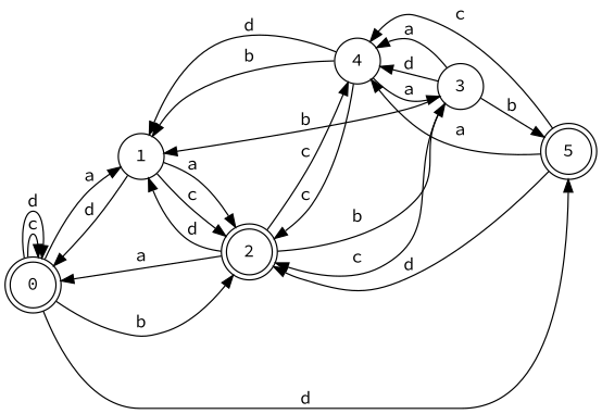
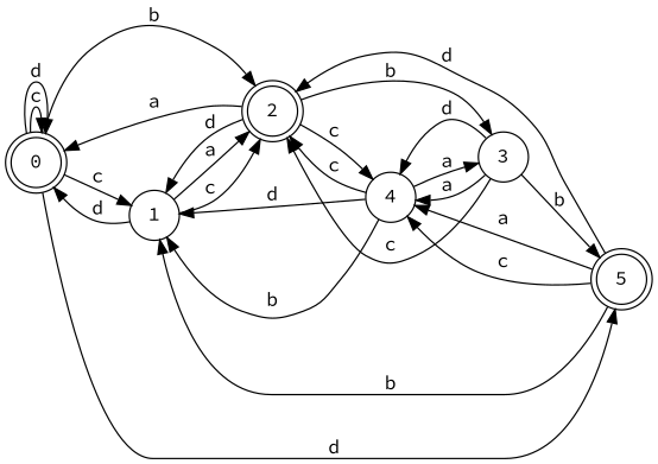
  digraph {
    fontname="Source Code Pro"
    rankdir=LR
    node [color=black fillcolor=white fontname="Source Code Pro" shape=doublecircle style="rounded,filled"]
    edge [fontname="Source Code Pro"]
    n1 [label=0]
    n2 [label=1 shape=circle style=filled]
    n3 [label=2]
    n4 [label=5]
    n5 [label=3 shape=circle style=filled]
    n6 [label=4 shape=circle]
    n1 -> n1 [label=c]
    n1 -> n1 [label=d]
-   n1 -> n2 [label=a]
+   n1 -> n2 [label=c]
    n1 -> n3 [label=b]
    n1 -> n4 [label=d]
    n2 -> n1 [label=d]
    n2 -> n3 [label=a]
    n2 -> n3 [label=c]
    n3 -> n1 [label=a]
    n3 -> n2 [label=d]
    n3 -> n5 [label=b]
    n3 -> n6 [label=c]
-   n5 -> n2 [label=b]
+   n4 -> n2 [label=b]
    n4 -> n3 [label=d]
    n4 -> n6 [label=a]
    n4 -> n6 [label=c]
    n5 -> n3 [label=c]
    n5 -> n4 [label=b]
    n5 -> n6 [label=a]
    n5 -> n6 [label=d]
    n6 -> n2 [label=b]
    n6 -> n2 [label=d]
    n6 -> n3 [label=c]
    n6 -> n5 [label=a]
  }
